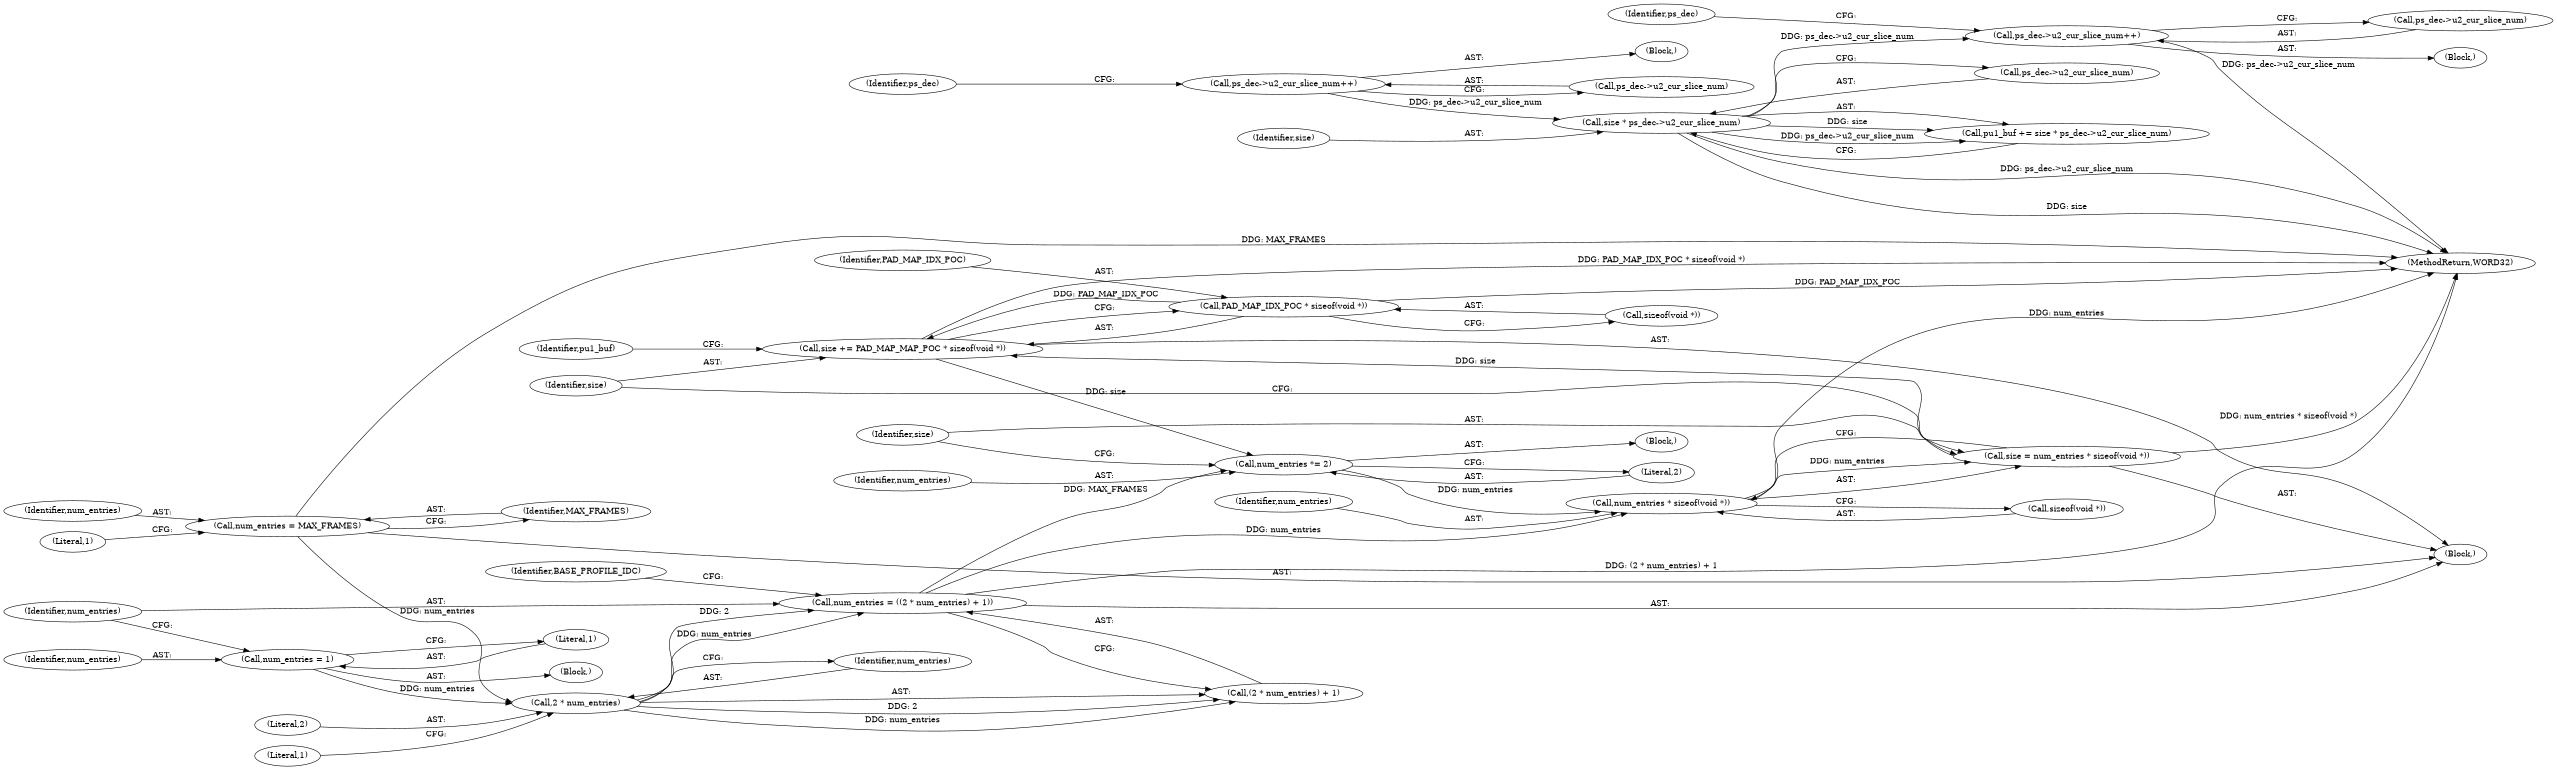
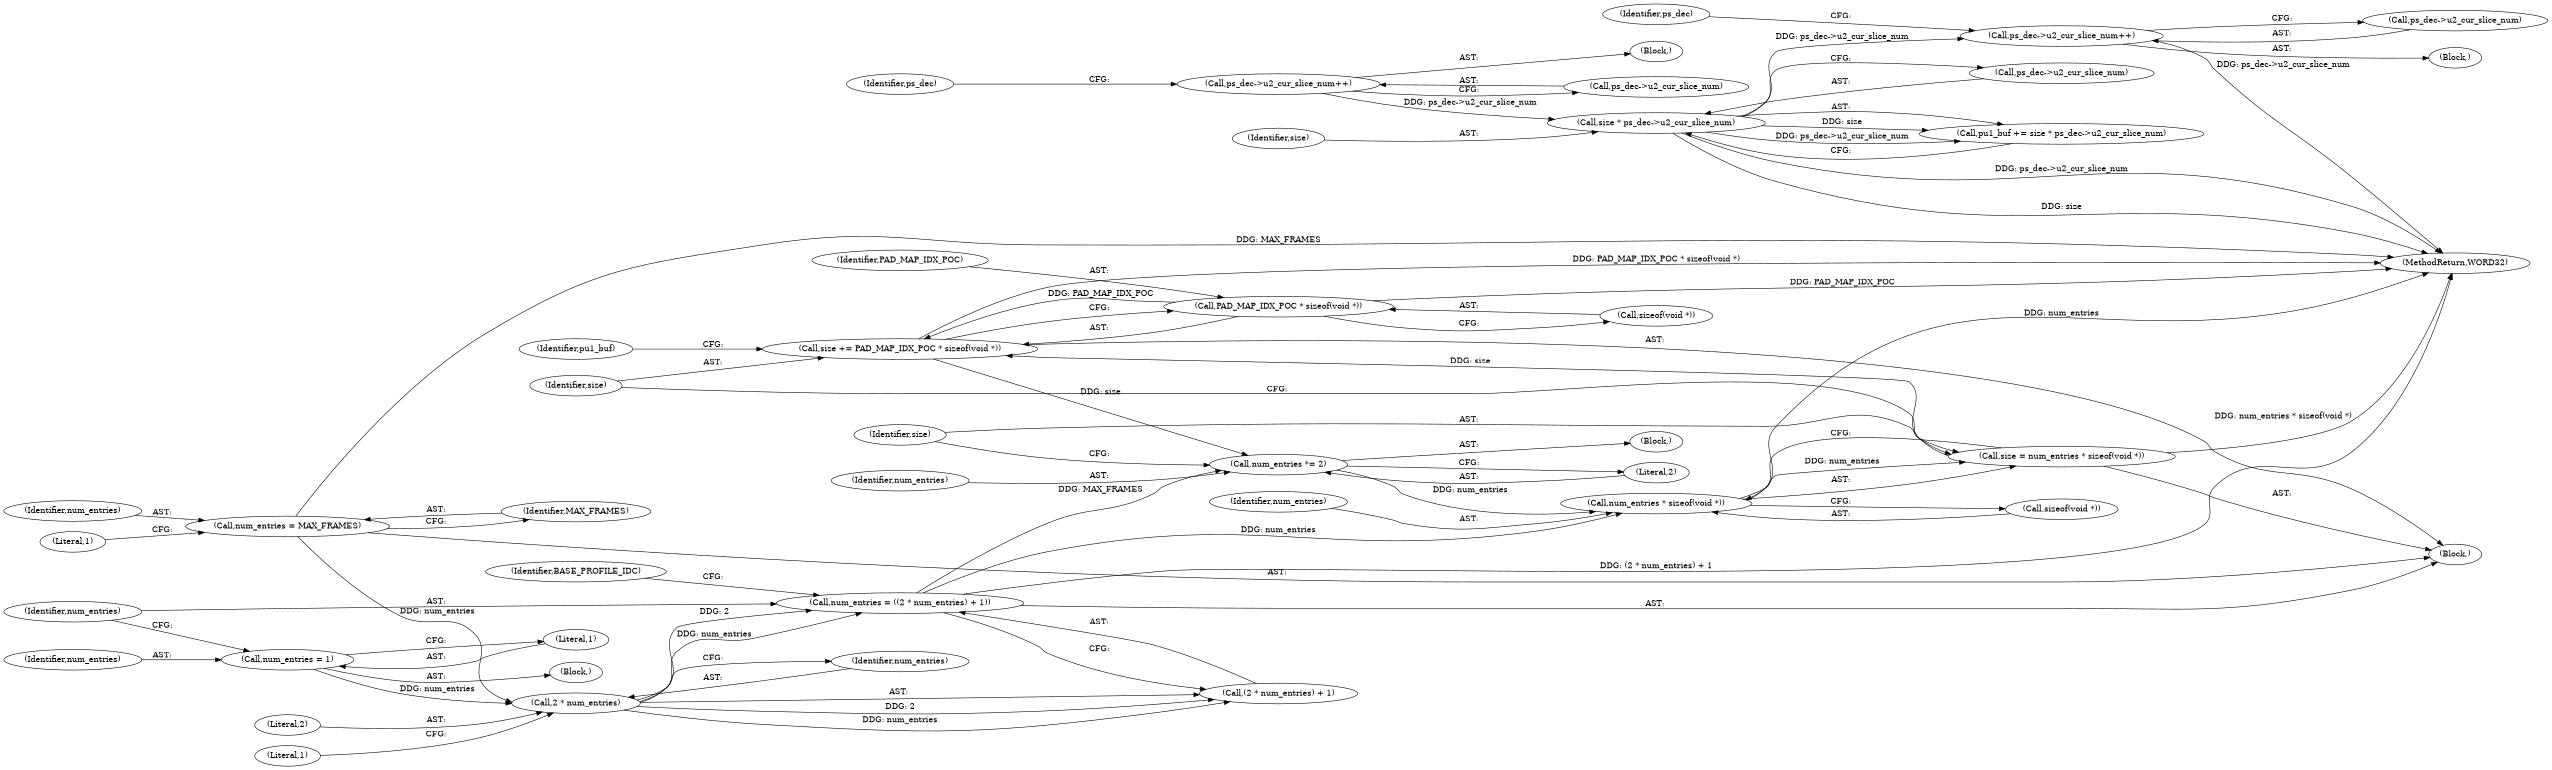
  digraph {
    rankdir=LR
    n1 [label="(Call,ps_dec->u2_cur_slice_num++)"]
    n2 [label="(Block,)"]
    n3 [label="(MethodReturn,WORD32)"]
    n4 [label="(Call,ps_dec->u2_cur_slice_num)"]
    n5 [label="(Call,size * ps_dec->u2_cur_slice_num)"]
    n6 [label="(Call,ps_dec->u2_cur_slice_num)"]
    n7 [label="(Call,pu1_buf += size * ps_dec->u2_cur_slice_num)"]
-   n8 [label="(Call,size += PAD_MAP_MAP_POC * sizeof(void *))"]
+   n8 [label="(Call,size += PAD_MAP_IDX_POC * sizeof(void *))"]
    n9 [label="(Call,PAD_MAP_IDX_POC * sizeof(void *))"]
    n10 [label="(Block,)"]
    n11 [label="(Call,num_entries *= 2)"]
    n12 [label="(Call,sizeof(void *))"]
    n13 [label="(Call,size = num_entries * sizeof(void *))"]
    n14 [label="(Call,num_entries * sizeof(void *))"]
    n15 [label="(Call,sizeof(void *))"]
    n16 [label="(Call,num_entries = ((2 * num_entries) + 1))"]
    n17 [label="(Call,(2 * num_entries) + 1)"]
    n18 [label="(Literal,2)"]
    n19 [label="(Block,)"]
    n20 [label="(Call,2 * num_entries)"]
    n21 [label="(Identifier,num_entries)"]
    n22 [label="(Call,num_entries = MAX_FRAMES)"]
    n23 [label="(Identifier,MAX_FRAMES)"]
    n24 [label="(Call,num_entries = 1)"]
    n25 [label="(Block,)"]
    n26 [label="(Literal,1)"]
    n27 [label="(Call,ps_dec->u2_cur_slice_num++)"]
    n28 [label="(Block,)"]
    n29 [label="(Call,ps_dec->u2_cur_slice_num)"]
    n30 [label="(Identifier,num_entries)"]
    n31 [label="(Identifier,num_entries)"]
    n32 [label="(Identifier,ps_dec)"]
    n33 [label="(Identifier,num_entries)"]
    n34 [label="(Literal,1)"]
    n35 [label="(Literal,2)"]
    n36 [label="(Literal,1)"]
    n37 [label="(Identifier,size)"]
    n38 [label="(Identifier,ps_dec)"]
    n39 [label="(Identifier,size)"]
    n40 [label="(Identifier,num_entries)"]
    n41 [label="(Identifier,num_entries)"]
    n42 [label="(Identifier,pu1_buf)"]
    n43 [label="(Identifier,BASE_PROFILE_IDC)"]
    n44 [label="(Identifier,size)"]
    n45 [label="(Identifier,PAD_MAP_IDX_POC)"]
    n1 -> n2 [label="AST: "]
    n1 -> n3 [label="DDG: ps_dec->u2_cur_slice_num"]
    n1 -> n4 [label="CFG: "]
    n4 -> n1 [label="AST: "]
    n5 -> n1 [label="DDG: ps_dec->u2_cur_slice_num"]
    n5 -> n3 [label="DDG: ps_dec->u2_cur_slice_num"]
    n5 -> n3 [label="DDG: size"]
    n5 -> n6 [label="CFG: "]
    n5 -> n7 [label="AST: "]
    n5 -> n7 [label="DDG: size"]
    n5 -> n7 [label="DDG: ps_dec->u2_cur_slice_num"]
    n6 -> n5 [label="AST: "]
    n7 -> n5 [label="CFG: "]
    n8 -> n3 [label="DDG: PAD_MAP_IDX_POC * sizeof(void *)"]
    n8 -> n9 [label="CFG: "]
    n8 -> n10 [label="AST: "]
    n8 -> n11 [label="DDG: size"]
    n9 -> n3 [label="DDG: PAD_MAP_IDX_POC"]
    n9 -> n8 [label="AST: "]
    n9 -> n8 [label="DDG: PAD_MAP_IDX_POC"]
    n9 -> n12 [label="CFG: "]
    n11 -> n14 [label="DDG: num_entries"]
    n11 -> n18 [label="CFG: "]
    n11 -> n19 [label="AST: "]
    n12 -> n9 [label="AST: "]
    n13 -> n3 [label="DDG: num_entries * sizeof(void *)"]
    n13 -> n8 [label="DDG: size"]
    n13 -> n10 [label="AST: "]
    n13 -> n14 [label="CFG: "]
    n14 -> n3 [label="DDG: num_entries"]
    n14 -> n13 [label="AST: "]
    n14 -> n13 [label="DDG: num_entries"]
    n14 -> n15 [label="CFG: "]
    n15 -> n14 [label="AST: "]
    n16 -> n3 [label="DDG: (2 * num_entries) + 1"]
    n16 -> n10 [label="AST: "]
    n16 -> n11 [label="DDG: MAX_FRAMES"]
    n16 -> n14 [label="DDG: num_entries"]
    n16 -> n17 [label="CFG: "]
    n17 -> n16 [label="AST: "]
    n18 -> n11 [label="AST: "]
    n20 -> n16 [label="DDG: 2"]
    n20 -> n16 [label="DDG: num_entries"]
    n20 -> n17 [label="AST: "]
    n20 -> n17 [label="DDG: 2"]
    n20 -> n17 [label="DDG: num_entries"]
    n20 -> n21 [label="CFG: "]
    n21 -> n20 [label="AST: "]
    n22 -> n3 [label="DDG: MAX_FRAMES"]
    n22 -> n10 [label="AST: "]
    n22 -> n20 [label="DDG: num_entries"]
    n22 -> n23 [label="CFG: "]
    n23 -> n22 [label="AST: "]
    n24 -> n20 [label="DDG: num_entries"]
    n24 -> n25 [label="AST: "]
    n24 -> n26 [label="CFG: "]
    n26 -> n24 [label="AST: "]
    n27 -> n5 [label="DDG: ps_dec->u2_cur_slice_num"]
    n27 -> n28 [label="AST: "]
    n27 -> n29 [label="CFG: "]
    n29 -> n27 [label="AST: "]
    n30 -> n11 [label="AST: "]
    n31 -> n16 [label="AST: "]
    n31 -> n24 [label="CFG: "]
    n32 -> n27 [label="CFG: "]
    n33 -> n24 [label="AST: "]
    n34 -> n20 [label="CFG: "]
    n35 -> n20 [label="AST: "]
    n36 -> n22 [label="CFG: "]
    n37 -> n11 [label="CFG: "]
    n37 -> n13 [label="AST: "]
    n38 -> n1 [label="CFG: "]
    n39 -> n5 [label="AST: "]
    n40 -> n22 [label="AST: "]
    n41 -> n14 [label="AST: "]
    n42 -> n8 [label="CFG: "]
    n43 -> n16 [label="CFG: "]
    n44 -> n8 [label="AST: "]
    n44 -> n13 [label="CFG: "]
    n45 -> n9 [label="AST: "]
  }
